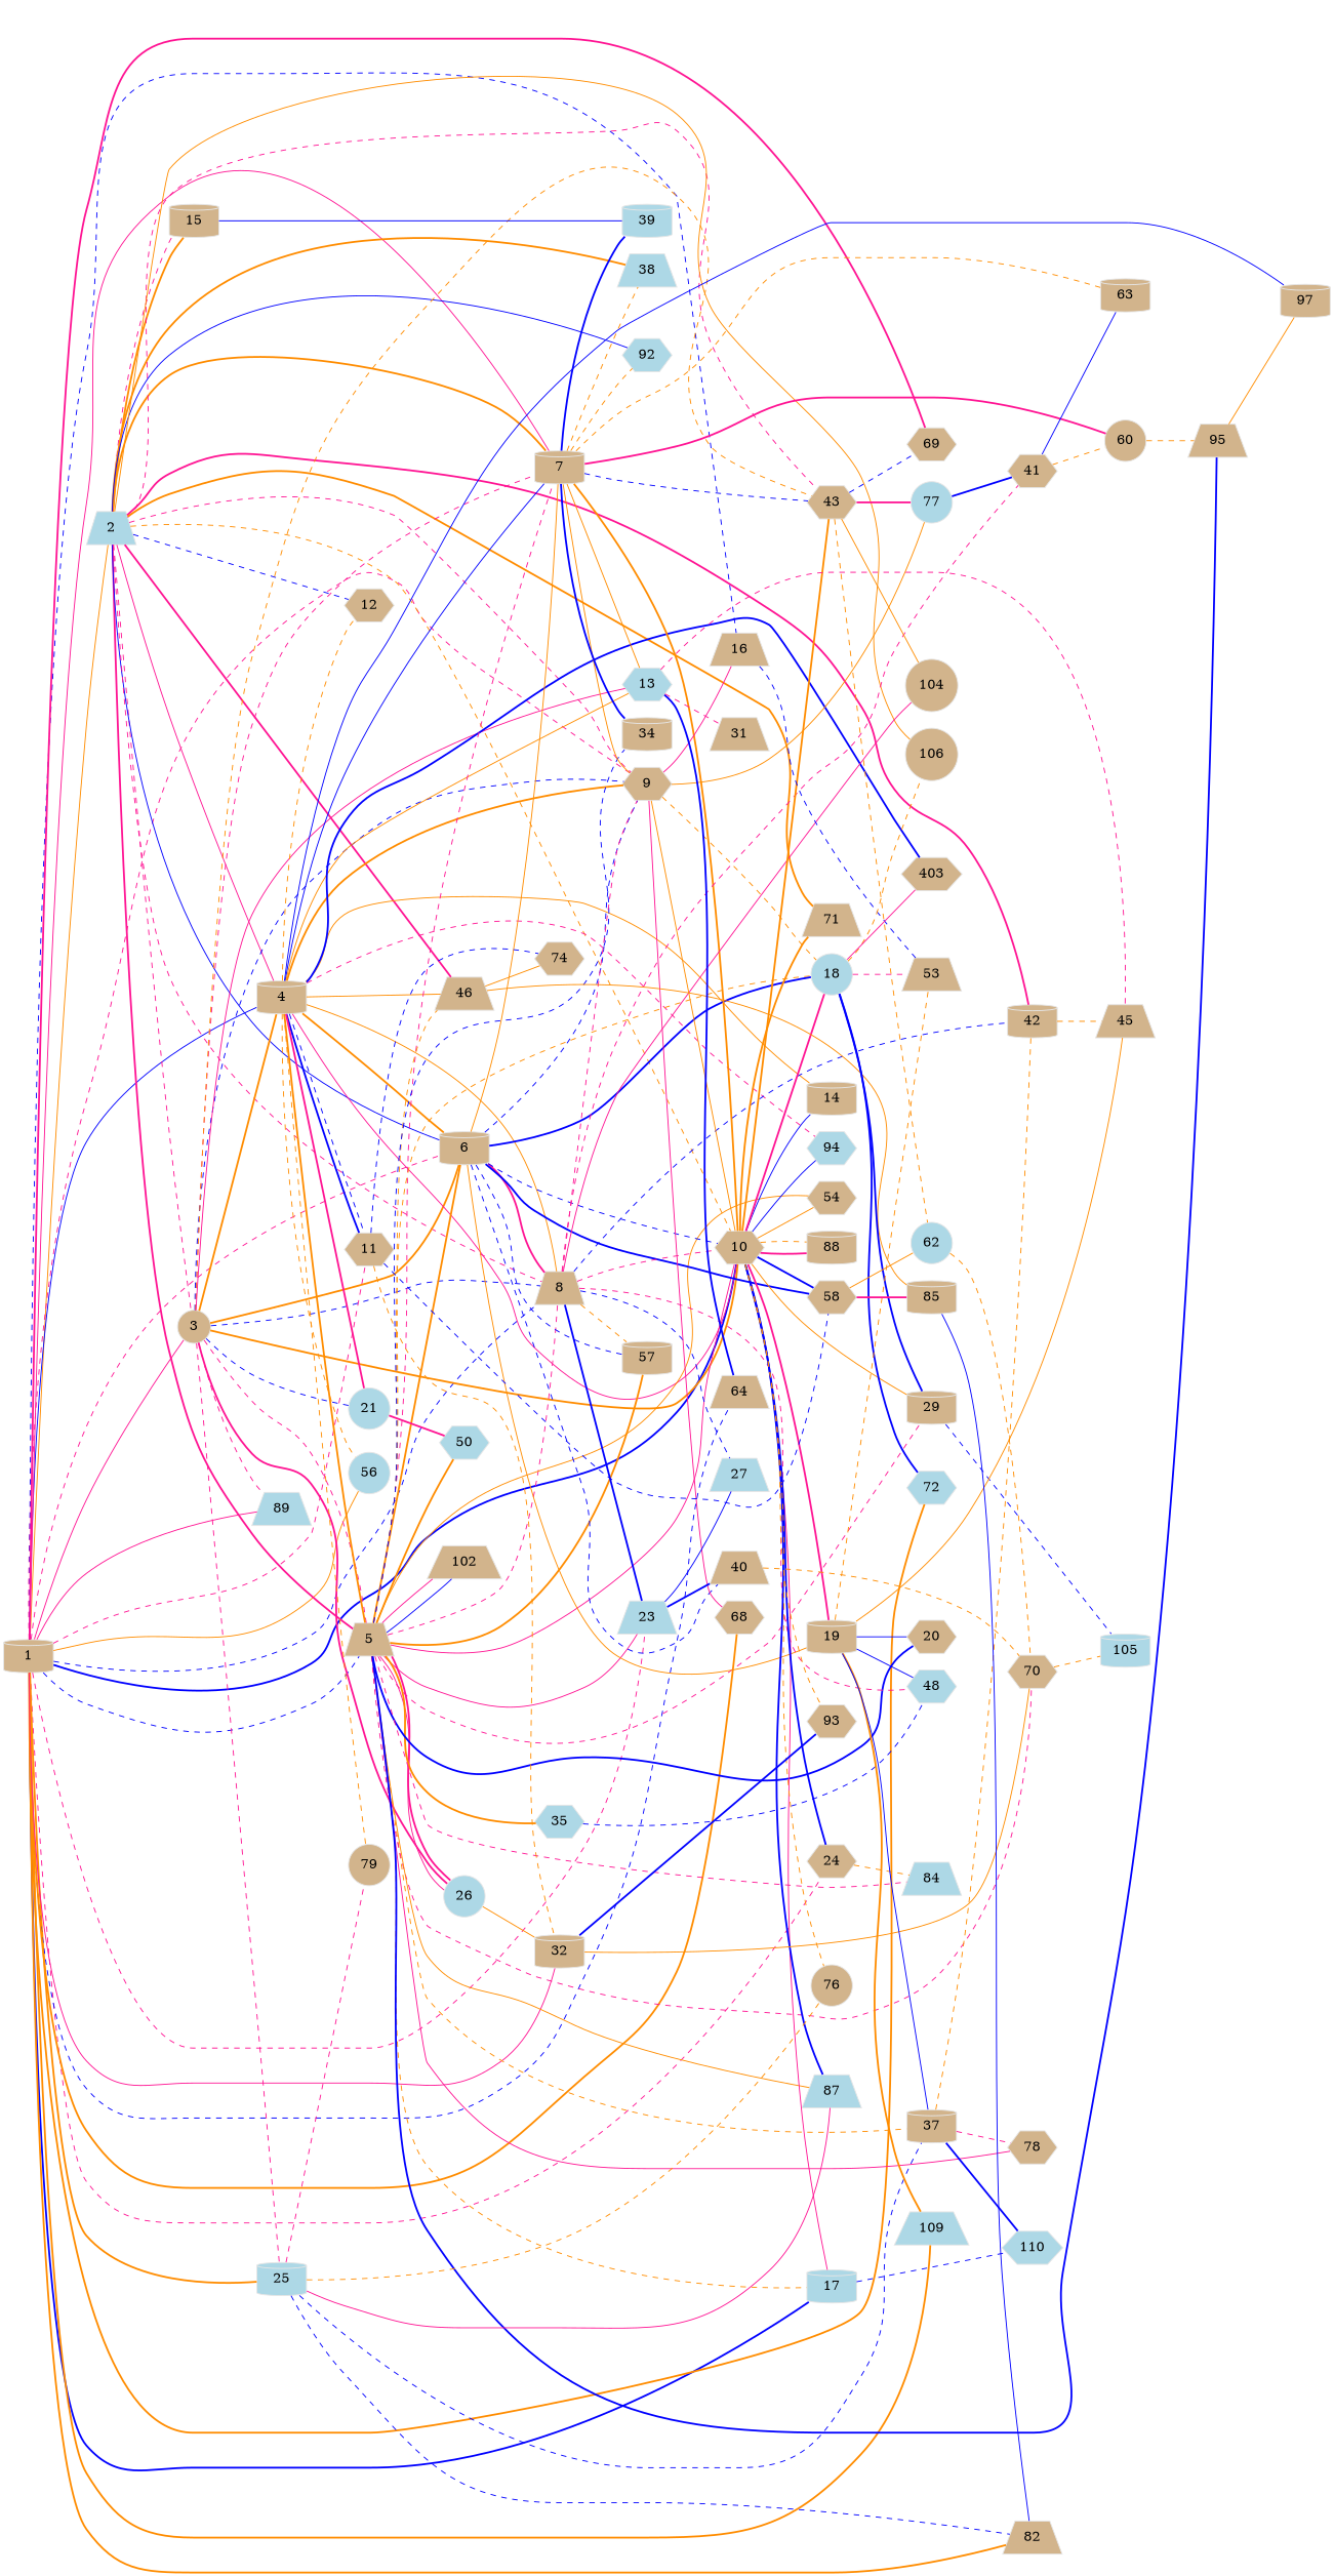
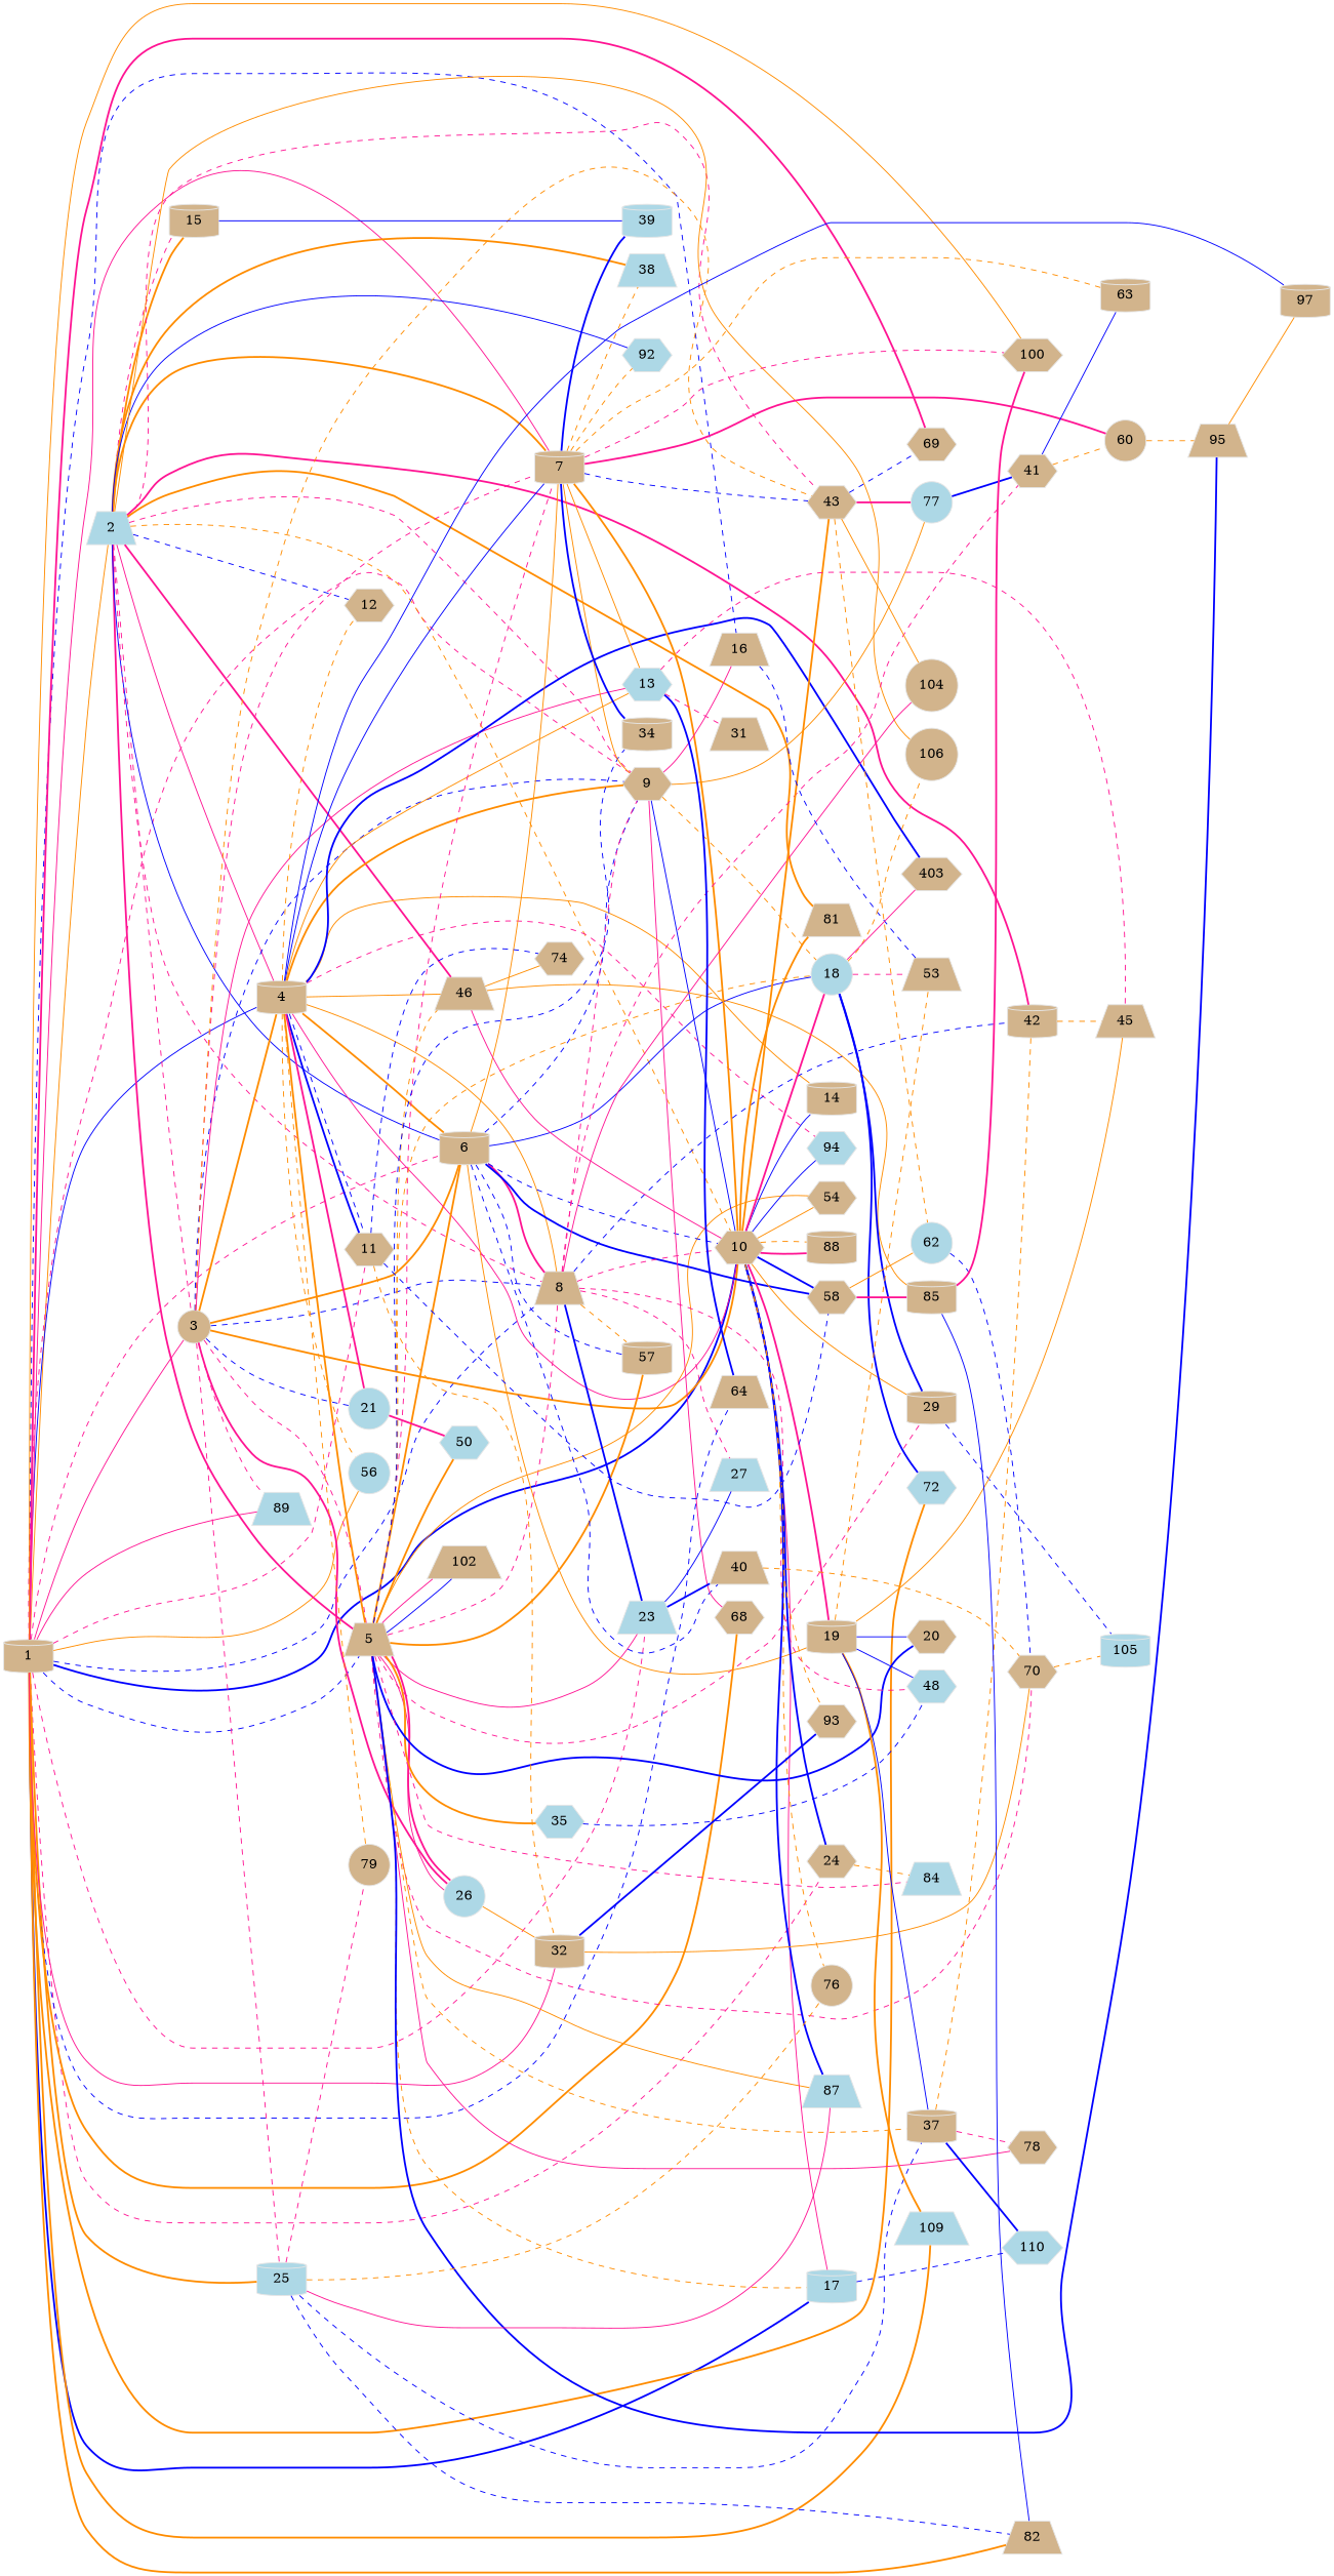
  graph {
    rankdir=LR
    node [color=gray90 fillcolor=tan shape=hexagon style=filled]
    edge [color=darkorange style=dashed]
    1 [shape=cylinder super="+22"]
    2 [fillcolor=lightblue shape=trapezium super="+47"]
    3 [shape=circle]
    4 [shape=cylinder super="+66"]
    5 [shape=trapezium super="+111"]
    6 [shape=cylinder super="+33"]
    7 [shape=cylinder super="+55"]
    8 [shape=trapezium super="+89"]
    9 [super="+91"]
    10 [super="+44"]
    11 [super="+61"]
    16 [shape=trapezium]
    17 [fillcolor=lightblue shape=cylinder super="+81"]
    23 [fillcolor=lightblue shape=trapezium super="+52"]
    24
    25 [fillcolor=lightblue shape=cylinder super="+98"]
    56 [fillcolor=lightblue shape=circle]
    64 [shape=trapezium]
    68
    69
    72 [fillcolor=lightblue]
    82 [shape=trapezium super="+101"]
    n23 [fillcolor=lightblue label=89 shape=trapezium]
+   100
    109 [fillcolor=lightblue shape=trapezium]
    32 [shape=cylinder]
    12
    15 [shape=cylinder]
    38 [fillcolor=lightblue shape=trapezium]
    42 [shape=cylinder super="+80"]
    43 [super="+51"]
    46 [shape=trapezium super="+107"]
-   71 [shape=trapezium]
+   71 [shape=trapezium label=81]
    92 [fillcolor=lightblue]
    106 [shape=circle]
    13 [fillcolor=lightblue super="+83"]
    21 [fillcolor=lightblue shape=circle]
    26 [fillcolor=lightblue shape=circle super="+28"]
    14 [shape=cylinder]
    79 [shape=circle]
    94 [fillcolor=lightblue]
    97 [shape=cylinder]
    n43 [label=403]
    35 [fillcolor=lightblue super="+36"]
    50 [fillcolor=lightblue super="+96"]
    18 [fillcolor=lightblue shape=circle super="+30"]
    20
    29 [shape=cylinder super="+67"]
    34 [shape=cylinder]
    37 [shape=cylinder super="+59"]
    54
    70 [super="+93"]
    78
    84 [fillcolor=lightblue shape=trapezium]
    87 [fillcolor=lightblue shape=trapezium]
    95 [shape=trapezium]
    102 [shape=trapezium]
    57 [shape=cylinder]
    19 [shape=cylinder super="+90"]
    40 [shape=trapezium]
    58 [super="+86"]
    39 [fillcolor=lightblue shape=cylinder]
    60 [shape=circle]
    63 [shape=cylinder]
    27 [fillcolor=lightblue shape=trapezium]
    41
    48 [fillcolor=lightblue super="+65"]
    104 [shape=circle]
    77 [fillcolor=lightblue shape=circle]
    n70 [label=93]
    76 [shape=circle]
    88 [shape=cylinder]
    74
    53 [shape=trapezium]
    110 [fillcolor=lightblue]
    45 [shape=trapezium super="+49"]
    62 [fillcolor=lightblue shape=circle super="+85"]
    n78 [label=85 shape=cylinder super="+108"]
    31 [shape=trapezium]
    105 [fillcolor=lightblue shape=cylinder]
    1 -- 2 [style=solid weight=2]
    1 -- 3 [color=deeppink style=solid]
    1 -- 4 [color=blue style=solid]
    1 -- 5 [color=blue]
    1 -- 6 [color=deeppink weight=2]
    1 -- 7 [color=deeppink style=solid]
    1 -- 8 [color=blue]
    1 -- 9 [color=deeppink]
    1 -- 10 [color=blue style=bold]
    1 -- 11 [color=deeppink]
    1 -- 16 [color=blue]
    1 -- 17 [color=blue style=bold]
    1 -- 23 [color=deeppink]
    1 -- 24 [color=deeppink]
    1 -- 25 [style=bold weight=2]
    1 -- 56 [style=solid]
    1 -- 64 [color=blue]
    1 -- 68 [style=bold]
    1 -- 69 [color=deeppink style=bold]
    1 -- 72 [style=bold]
    1 -- 82 [style=bold]
    1 -- n23 [color=deeppink style=solid]
+   1 -- 100 [style=solid]
    1 -- 109 [style=bold]
    1 -- 32 [color=deeppink style=solid weight=2]
    2 -- 3 [color=deeppink]
    2 -- 4 [color=deeppink style=solid]
    2 -- 5 [color=deeppink style=bold]
    2 -- 6 [color=blue style=solid]
    2 -- 7 [style=bold]
    2 -- 8 [color=deeppink]
    2 -- 9 [color=deeppink]
    2 -- 10 [weight=2]
    2 -- 12 [color=blue]
    2 -- 15 [style=bold]
    2 -- 15 [color=deeppink]
    2 -- 38 [style=bold]
    2 -- 42 [color=deeppink style=bold]
    2 -- 43 [color=deeppink]
    2 -- 46 [color=deeppink style=bold]
    2 -- 71 [style=bold]
    2 -- 92 [color=blue style=solid]
    2 -- 106 [style=solid]
    3 -- 4 [style=bold]
    3 -- 5 [color=deeppink]
    3 -- 6 [style=bold]
    3 -- 7 [color=deeppink]
    3 -- 8 [color=blue]
    3 -- 9 [color=blue]
    3 -- 10 [style=bold]
    3 -- 25 [color=deeppink]
    3 -- n23 [color=deeppink]
    3 -- 43
    3 -- 13 [color=deeppink style=solid]
    3 -- 21 [color=blue]
    3 -- 26 [color=deeppink style=bold]
    4 -- 5 [style=bold]
    4 -- 6 [style=bold]
    4 -- 7 [color=blue style=solid]
    4 -- 8 [style=solid]
    4 -- 9 [style=bold weight=2]
    4 -- 10 [color=deeppink style=solid]
    4 -- 11 [color=blue style=bold]
    4 -- 11 [color=blue]
    4 -- 56
    4 -- 12
    4 -- 46 [style=solid]
    4 -- 13 [style=solid]
    4 -- 21 [color=deeppink style=bold]
    4 -- 14 [style=solid]
    4 -- 79
    4 -- 94 [color=deeppink]
    4 -- 97 [color=blue style=solid]
    4 -- n43 [color=blue style=bold]
    5 -- 6 [style=bold]
    5 -- 7 [color=deeppink]
    5 -- 8 [color=deeppink]
-   5 -- 10 [color=deeppink style=solid weight=2]
+   46 -- 10 [color=deeppink style=solid weight=2]
    5 -- 17
    5 -- 23 [color=deeppink style=solid]
    5 -- 46
    5 -- 26 [color=deeppink style=solid]
    5 -- 26 [color=deeppink style=bold]
    5 -- 35 [style=bold]
    5 -- 50 [style=bold]
    5 -- 18
    5 -- 20 [color=blue style=bold]
    5 -- 29 [color=deeppink]
    5 -- 34 [color=blue]
    5 -- 37
    5 -- 54 [style=solid]
    5 -- 70 [color=deeppink]
    5 -- 78 [color=deeppink style=solid]
    5 -- 84 [color=deeppink]
    5 -- 87 [style=solid]
    5 -- 95 [color=blue style=bold]
    5 -- 102 [color=blue style=solid]
    5 -- 102 [color=deeppink style=solid]
    5 -- 57 [style=bold]
    6 -- 7 [style=solid]
    6 -- 8 [color=deeppink style=bold weight=2]
    6 -- 9 [color=blue]
    6 -- 10 [color=blue]
-   6 -- 18 [color=blue style=bold]
+   6 -- 18 [color=blue style=solid]
    6 -- 57 [color=blue]
    6 -- 19 [style=solid]
    6 -- 40 [color=blue]
    6 -- 58 [color=blue style=bold]
    7 -- 9 [style=solid weight=2]
    7 -- 10 [style=bold]
+   7 -- 100 [color=deeppink]
    7 -- 38
    7 -- 43 [color=blue]
    7 -- 92
    7 -- 13 [style=solid]
    7 -- 34 [color=blue style=bold]
    7 -- 39 [color=blue style=bold]
    7 -- 60 [color=deeppink style=bold]
    7 -- 63
    8 -- 9 [color=deeppink]
    8 -- 10 [color=deeppink]
    8 -- 23 [color=blue style=bold]
    8 -- 42 [color=blue]
    8 -- 57
-   8 -- 27 [color=blue]
+   8 -- 27 [color=deeppink]
    8 -- 41 [color=deeppink]
    8 -- 48 [color=deeppink]
    8 -- 104 [color=deeppink style=solid]
-   9 -- 10 [style=solid]
+   9 -- 10 [color=blue style=solid]
    9 -- 16 [color=deeppink style=solid]
    9 -- 68 [color=deeppink style=solid]
    9 -- 18
    9 -- 77 [style=solid]
    10 -- 17 [color=deeppink style=solid]
    10 -- 24 [color=blue style=bold]
    10 -- 43 [style=bold]
    10 -- 71 [style=bold]
    10 -- 14 [color=blue style=solid]
    10 -- 94 [color=blue style=solid]
    10 -- 18 [color=deeppink style=bold]
    10 -- 29 [style=solid]
    10 -- 54 [style=solid]
    10 -- 87 [color=blue style=bold]
    10 -- 19 [color=deeppink style=bold]
    10 -- 58 [color=blue style=bold]
    10 -- n70
    10 -- 76
    10 -- 88 [color=deeppink style=bold]
    10 -- 88
    11 -- 32
    11 -- 58 [color=blue]
    11 -- 74 [color=blue]
    16 -- 53 [color=blue]
    17 -- 110 [color=blue]
    23 -- 40 [color=blue style=bold]
    23 -- 27 [color=blue style=solid]
    24 -- 84
    25 -- 82 [color=blue]
    25 -- 79 [color=deeppink]
    25 -- 37 [color=blue]
    25 -- 87 [color=deeppink style=solid]
    25 -- 76
    32 -- 70 [style=solid]
    32 -- n70 [color=blue style=bold]
    15 -- 39 [color=blue style=solid]
    42 -- 45
    43 -- 69 [color=blue]
    43 -- 104 [style=solid]
    43 -- 77 [color=deeppink style=bold]
    43 -- 62
    46 -- 74 [style=solid]
    46 -- n78 [style=solid]
    13 -- 64 [color=blue style=bold]
    13 -- 45 [color=deeppink]
    13 -- 31 [color=deeppink]
    21 -- 50 [color=deeppink style=bold]
    26 -- 32 [style=solid]
    35 -- 48 [color=blue]
    18 -- 72 [color=blue style=bold]
    18 -- 106
    18 -- n43 [color=deeppink style=solid]
    18 -- 29 [color=blue style=bold]
    18 -- 53 [color=deeppink]
    29 -- 105 [color=blue]
    37 -- 42
    37 -- 78 [color=deeppink]
    37 -- 110 [color=blue style=bold]
    70 -- 105
    95 -- 97 [style=solid]
    19 -- 109 [style=bold]
    19 -- 20 [color=blue style=solid]
    19 -- 37 [color=blue style=solid]
    19 -- 48 [color=blue style=solid]
    19 -- 53
    19 -- 45 [style=solid]
    40 -- 70
    58 -- 62 [style=solid]
    58 -- n78 [color=deeppink style=bold]
    60 -- 95
    41 -- 60
    41 -- 63 [color=blue style=solid]
    77 -- 41 [color=blue style=bold]
-   62 -- 70
+   62 -- 70 [color=blue]
    n78 -- 82 [color=blue style=solid]
+   n78 -- 100 [color=deeppink style=bold]
  }
